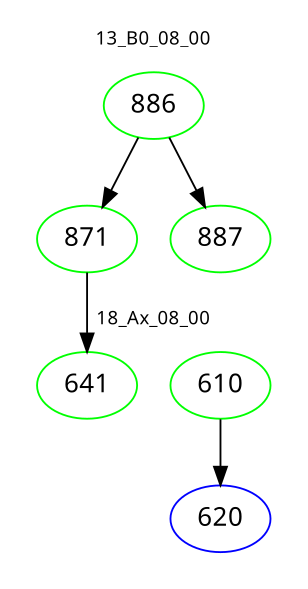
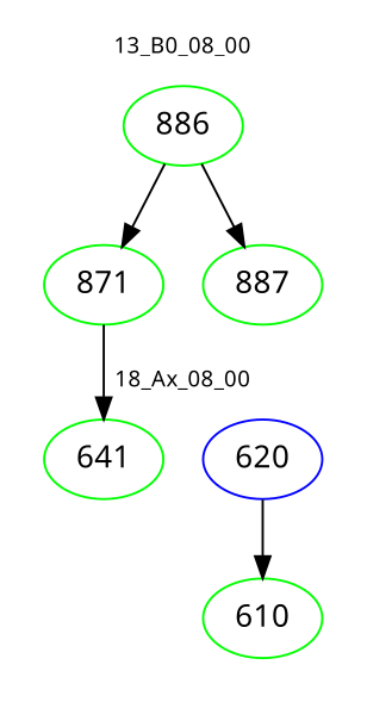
  digraph {
    fontname="Noto Sans"
    node [color=green fontname="Noto Sans"]
    edge [color=black fontname="Noto Sans"]
    n1 [color=blue label=620]
    n2 [label=610]
    n3 [label=641]
    n4 [label=886]
    n5 [label=871]
    n6 [label=887]
    subgraph cluster_1 {
      color=white
      fontsize=10
      label="18_Ax_08_00"
      n1
      n2
      n3
    }
    subgraph cluster_2 {
      color=white
      fontsize=10
      label="13_B0_08_00"
      n4
      n5
      n6
    }
-   n2 -> n1
+   n1 -> n2
    n4 -> n5
    n4 -> n6
    n5 -> n3
  }
